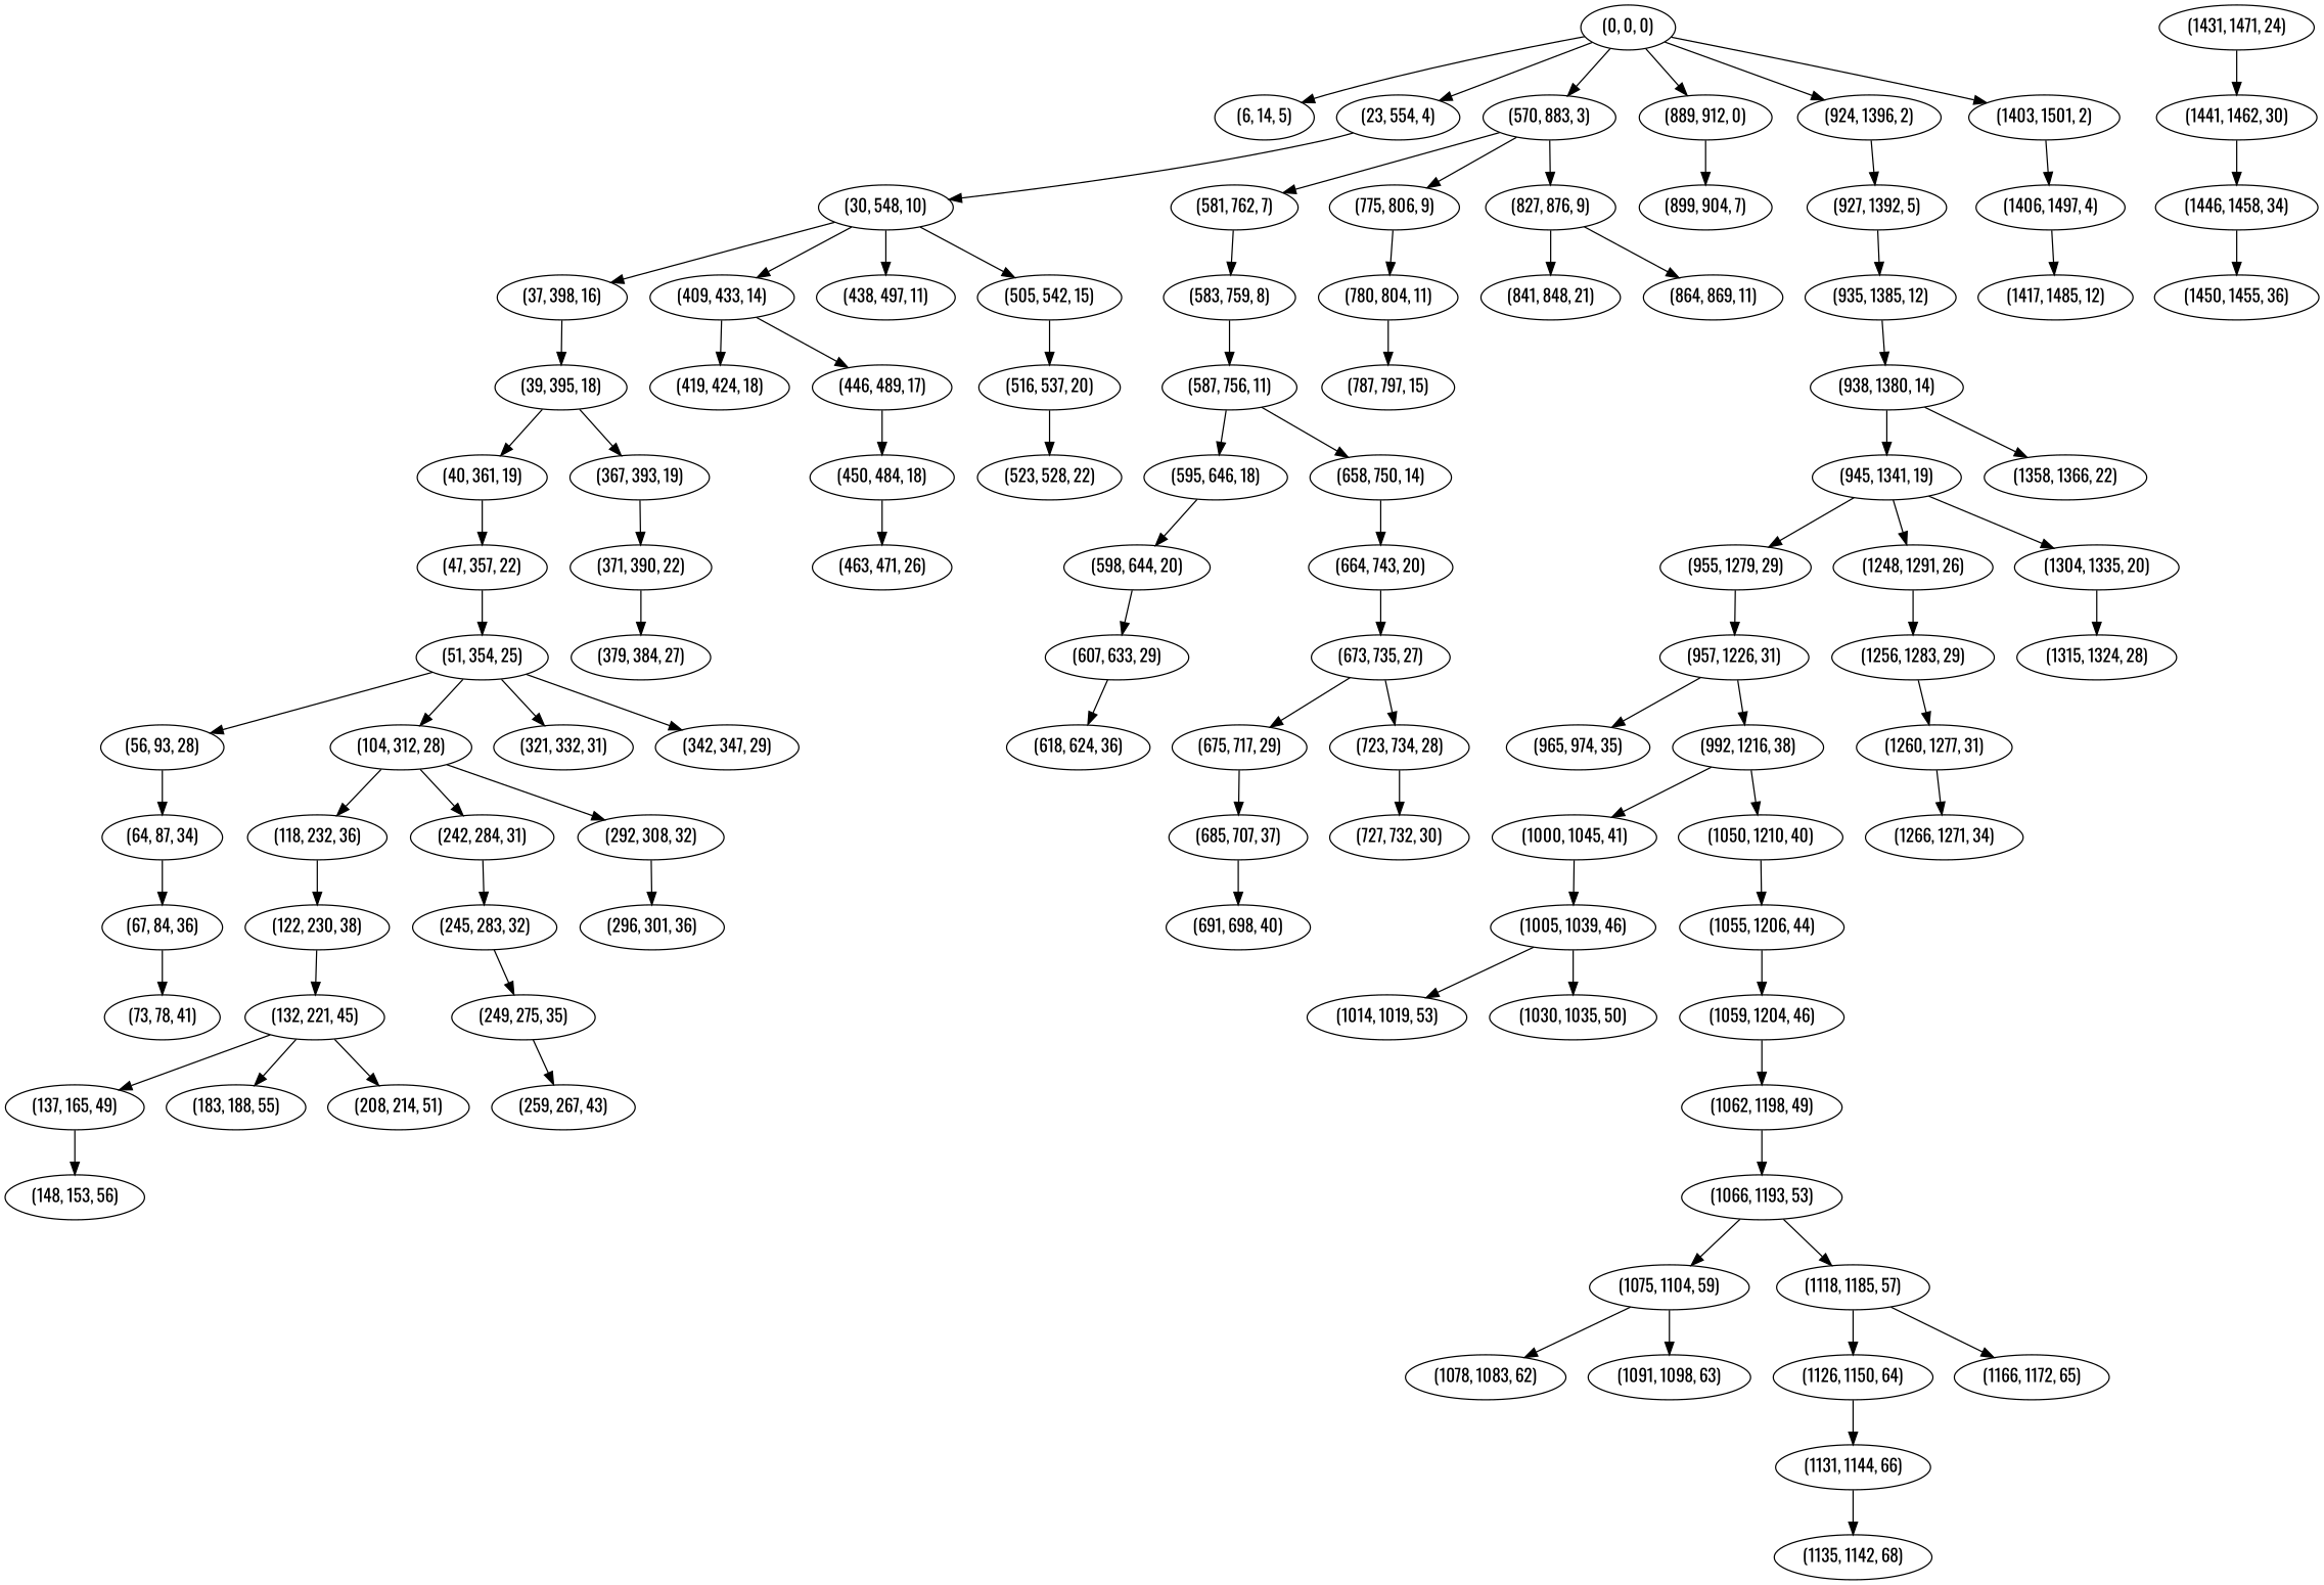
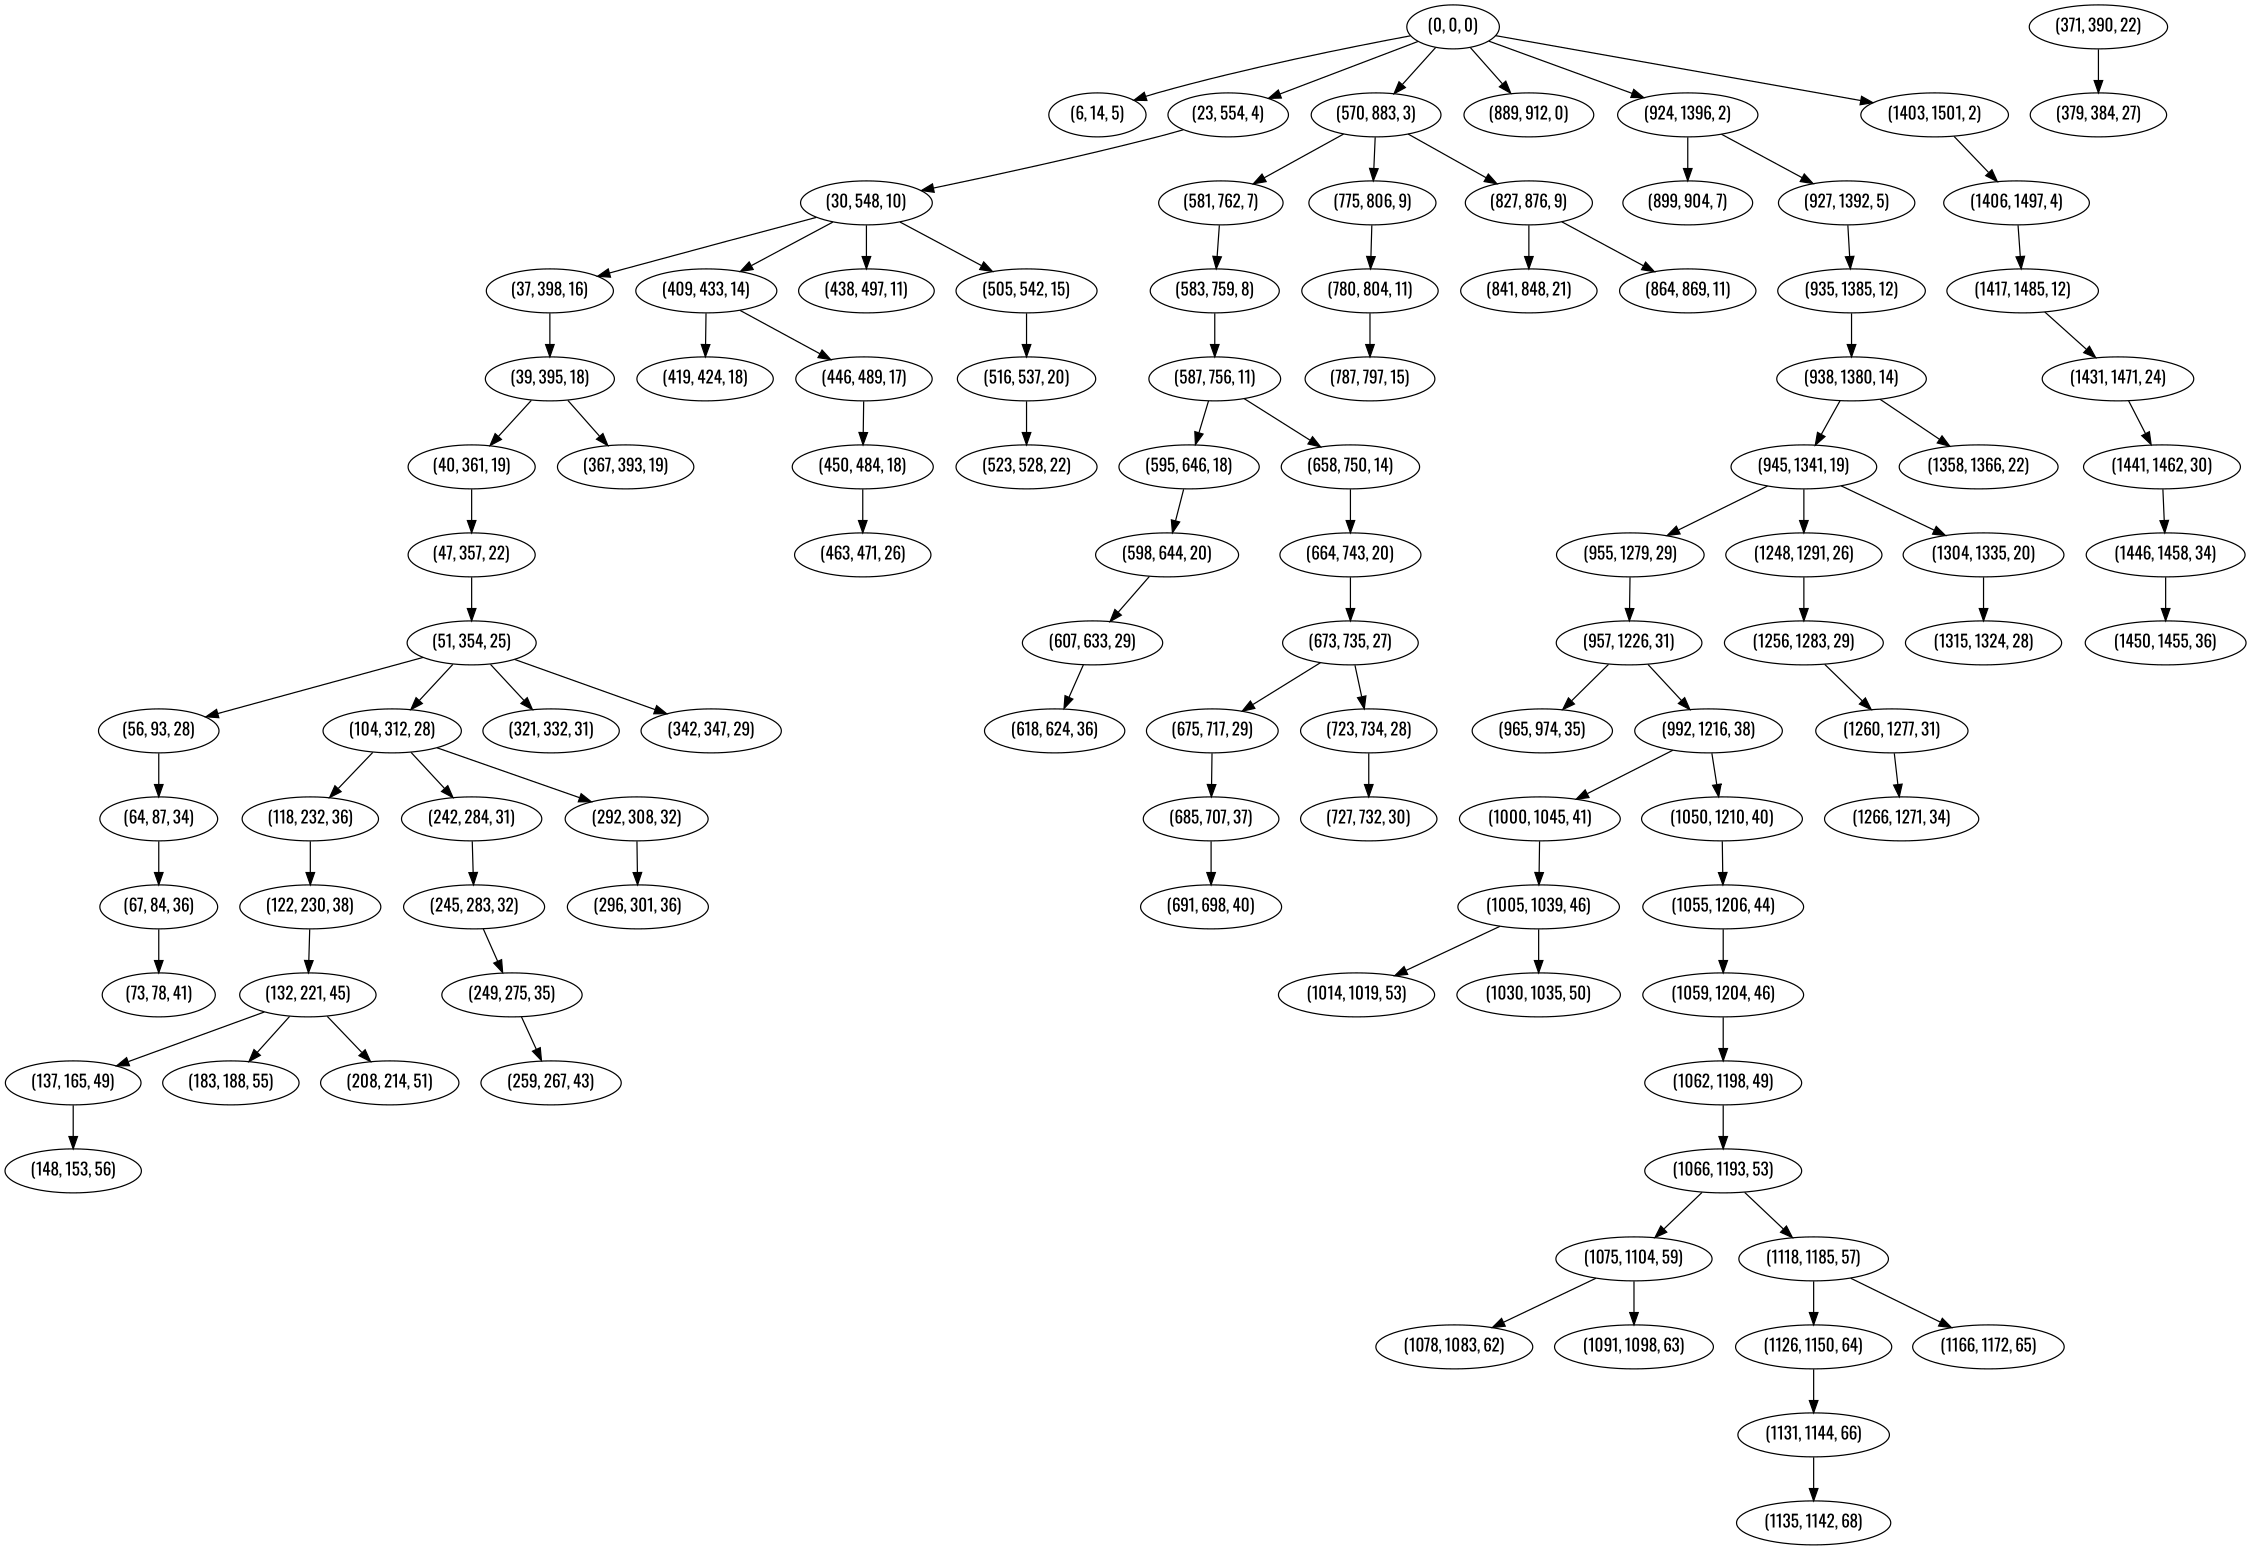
  digraph {
    fontname=Oswald
    node [fontname=Oswald]
    edge [fontname=Oswald]
    "(0, 0, 0)"
    "(6, 14, 5)"
    "(23, 554, 4)"
    "(570, 883, 3)"
    n5 [label="(889, 912, 0)"]
    "(924, 1396, 2)"
    "(1403, 1501, 2)"
    "(30, 548, 10)"
    "(581, 762, 7)"
    "(775, 806, 9)"
    "(827, 876, 9)"
    "(899, 904, 7)"
    "(927, 1392, 5)"
    "(1406, 1497, 4)"
    "(37, 398, 16)"
    "(409, 433, 14)"
    "(438, 497, 11)"
    "(505, 542, 15)"
    "(39, 395, 18)"
    "(419, 424, 18)"
    "(446, 489, 17)"
    "(516, 537, 20)"
    "(40, 361, 19)"
    "(367, 393, 19)"
    "(47, 357, 22)"
    "(371, 390, 22)"
    "(51, 354, 25)"
    "(56, 93, 28)"
    "(104, 312, 28)"
    "(321, 332, 31)"
    "(342, 347, 29)"
    "(64, 87, 34)"
    "(118, 232, 36)"
    "(242, 284, 31)"
    "(292, 308, 32)"
    "(67, 84, 36)"
    "(73, 78, 41)"
    "(122, 230, 38)"
    "(245, 283, 32)"
    "(296, 301, 36)"
    "(132, 221, 45)"
    "(137, 165, 49)"
    "(183, 188, 55)"
    "(208, 214, 51)"
    "(148, 153, 56)"
    "(249, 275, 35)"
    "(259, 267, 43)"
    "(379, 384, 27)"
    "(450, 484, 18)"
    "(463, 471, 26)"
    "(523, 528, 22)"
    "(583, 759, 8)"
    "(780, 804, 11)"
    "(841, 848, 21)"
    "(864, 869, 11)"
    "(587, 756, 11)"
    "(595, 646, 18)"
    "(658, 750, 14)"
    "(598, 644, 20)"
    "(664, 743, 20)"
    "(607, 633, 29)"
    "(618, 624, 36)"
    "(673, 735, 27)"
    "(675, 717, 29)"
    "(723, 734, 28)"
    "(685, 707, 37)"
    "(727, 732, 30)"
    "(691, 698, 40)"
    "(787, 797, 15)"
    "(935, 1385, 12)"
    "(938, 1380, 14)"
    "(945, 1341, 19)"
    "(1358, 1366, 22)"
    n74 [label="(955, 1279, 29)"]
    "(1248, 1291, 26)"
    "(1304, 1335, 20)"
    "(957, 1226, 31)"
    "(1256, 1283, 29)"
    "(1315, 1324, 28)"
    "(965, 974, 35)"
    "(992, 1216, 38)"
    "(1000, 1045, 41)"
    "(1050, 1210, 40)"
    "(1005, 1039, 46)"
    "(1055, 1206, 44)"
    "(1014, 1019, 53)"
    "(1030, 1035, 50)"
    "(1059, 1204, 46)"
    "(1062, 1198, 49)"
    "(1066, 1193, 53)"
    "(1075, 1104, 59)"
    "(1118, 1185, 57)"
    "(1078, 1083, 62)"
    "(1091, 1098, 63)"
    "(1126, 1150, 64)"
    "(1166, 1172, 65)"
    "(1131, 1144, 66)"
    "(1135, 1142, 68)"
    "(1260, 1277, 31)"
    "(1266, 1271, 34)"
    "(1417, 1485, 12)"
    "(1431, 1471, 24)"
    "(1441, 1462, 30)"
    "(1446, 1458, 34)"
    "(1450, 1455, 36)"
    "(0, 0, 0)" -> "(6, 14, 5)"
    "(0, 0, 0)" -> "(23, 554, 4)"
    "(0, 0, 0)" -> "(570, 883, 3)"
    "(0, 0, 0)" -> n5
    "(0, 0, 0)" -> "(924, 1396, 2)"
    "(0, 0, 0)" -> "(1403, 1501, 2)"
    "(23, 554, 4)" -> "(30, 548, 10)"
    "(570, 883, 3)" -> "(581, 762, 7)"
    "(570, 883, 3)" -> "(775, 806, 9)"
    "(570, 883, 3)" -> "(827, 876, 9)"
-   n5 -> "(899, 904, 7)"
+   "(924, 1396, 2)" -> "(899, 904, 7)"
    "(924, 1396, 2)" -> "(927, 1392, 5)"
    "(1403, 1501, 2)" -> "(1406, 1497, 4)"
    "(30, 548, 10)" -> "(37, 398, 16)"
    "(30, 548, 10)" -> "(409, 433, 14)"
    "(30, 548, 10)" -> "(438, 497, 11)"
    "(30, 548, 10)" -> "(505, 542, 15)"
    "(581, 762, 7)" -> "(583, 759, 8)"
    "(775, 806, 9)" -> "(780, 804, 11)"
    "(827, 876, 9)" -> "(841, 848, 21)"
    "(827, 876, 9)" -> "(864, 869, 11)"
    "(927, 1392, 5)" -> "(935, 1385, 12)"
    "(1406, 1497, 4)" -> "(1417, 1485, 12)"
    "(37, 398, 16)" -> "(39, 395, 18)"
    "(409, 433, 14)" -> "(419, 424, 18)"
    "(409, 433, 14)" -> "(446, 489, 17)"
    "(505, 542, 15)" -> "(516, 537, 20)"
    "(39, 395, 18)" -> "(40, 361, 19)"
    "(39, 395, 18)" -> "(367, 393, 19)"
    "(446, 489, 17)" -> "(450, 484, 18)"
    "(516, 537, 20)" -> "(523, 528, 22)"
    "(40, 361, 19)" -> "(47, 357, 22)"
-   "(367, 393, 19)" -> "(371, 390, 22)"
    "(47, 357, 22)" -> "(51, 354, 25)"
    "(371, 390, 22)" -> "(379, 384, 27)"
    "(51, 354, 25)" -> "(56, 93, 28)"
    "(51, 354, 25)" -> "(104, 312, 28)"
    "(51, 354, 25)" -> "(321, 332, 31)"
    "(51, 354, 25)" -> "(342, 347, 29)"
    "(56, 93, 28)" -> "(64, 87, 34)"
    "(104, 312, 28)" -> "(118, 232, 36)"
    "(104, 312, 28)" -> "(242, 284, 31)"
    "(104, 312, 28)" -> "(292, 308, 32)"
    "(64, 87, 34)" -> "(67, 84, 36)"
    "(118, 232, 36)" -> "(122, 230, 38)"
    "(242, 284, 31)" -> "(245, 283, 32)"
    "(292, 308, 32)" -> "(296, 301, 36)"
    "(67, 84, 36)" -> "(73, 78, 41)"
    "(122, 230, 38)" -> "(132, 221, 45)"
    "(245, 283, 32)" -> "(249, 275, 35)"
    "(132, 221, 45)" -> "(137, 165, 49)"
    "(132, 221, 45)" -> "(183, 188, 55)"
    "(132, 221, 45)" -> "(208, 214, 51)"
    "(137, 165, 49)" -> "(148, 153, 56)"
    "(249, 275, 35)" -> "(259, 267, 43)"
    "(450, 484, 18)" -> "(463, 471, 26)"
    "(583, 759, 8)" -> "(587, 756, 11)"
    "(780, 804, 11)" -> "(787, 797, 15)"
    "(587, 756, 11)" -> "(595, 646, 18)"
    "(587, 756, 11)" -> "(658, 750, 14)"
    "(595, 646, 18)" -> "(598, 644, 20)"
    "(658, 750, 14)" -> "(664, 743, 20)"
    "(598, 644, 20)" -> "(607, 633, 29)"
    "(664, 743, 20)" -> "(673, 735, 27)"
    "(607, 633, 29)" -> "(618, 624, 36)"
    "(673, 735, 27)" -> "(675, 717, 29)"
    "(673, 735, 27)" -> "(723, 734, 28)"
    "(675, 717, 29)" -> "(685, 707, 37)"
    "(723, 734, 28)" -> "(727, 732, 30)"
    "(685, 707, 37)" -> "(691, 698, 40)"
    "(935, 1385, 12)" -> "(938, 1380, 14)"
    "(938, 1380, 14)" -> "(945, 1341, 19)"
    "(938, 1380, 14)" -> "(1358, 1366, 22)"
    "(945, 1341, 19)" -> n74
    "(945, 1341, 19)" -> "(1248, 1291, 26)"
    "(945, 1341, 19)" -> "(1304, 1335, 20)"
    n74 -> "(957, 1226, 31)"
    "(1248, 1291, 26)" -> "(1256, 1283, 29)"
    "(1304, 1335, 20)" -> "(1315, 1324, 28)"
    "(957, 1226, 31)" -> "(965, 974, 35)"
    "(957, 1226, 31)" -> "(992, 1216, 38)"
    "(1256, 1283, 29)" -> "(1260, 1277, 31)"
    "(992, 1216, 38)" -> "(1000, 1045, 41)"
    "(992, 1216, 38)" -> "(1050, 1210, 40)"
    "(1000, 1045, 41)" -> "(1005, 1039, 46)"
    "(1050, 1210, 40)" -> "(1055, 1206, 44)"
    "(1005, 1039, 46)" -> "(1014, 1019, 53)"
    "(1005, 1039, 46)" -> "(1030, 1035, 50)"
    "(1055, 1206, 44)" -> "(1059, 1204, 46)"
    "(1059, 1204, 46)" -> "(1062, 1198, 49)"
    "(1062, 1198, 49)" -> "(1066, 1193, 53)"
    "(1066, 1193, 53)" -> "(1075, 1104, 59)"
    "(1066, 1193, 53)" -> "(1118, 1185, 57)"
    "(1075, 1104, 59)" -> "(1078, 1083, 62)"
    "(1075, 1104, 59)" -> "(1091, 1098, 63)"
    "(1118, 1185, 57)" -> "(1126, 1150, 64)"
    "(1118, 1185, 57)" -> "(1166, 1172, 65)"
    "(1126, 1150, 64)" -> "(1131, 1144, 66)"
    "(1131, 1144, 66)" -> "(1135, 1142, 68)"
    "(1260, 1277, 31)" -> "(1266, 1271, 34)"
+   "(1417, 1485, 12)" -> "(1431, 1471, 24)"
    "(1431, 1471, 24)" -> "(1441, 1462, 30)"
    "(1441, 1462, 30)" -> "(1446, 1458, 34)"
    "(1446, 1458, 34)" -> "(1450, 1455, 36)"
  }
